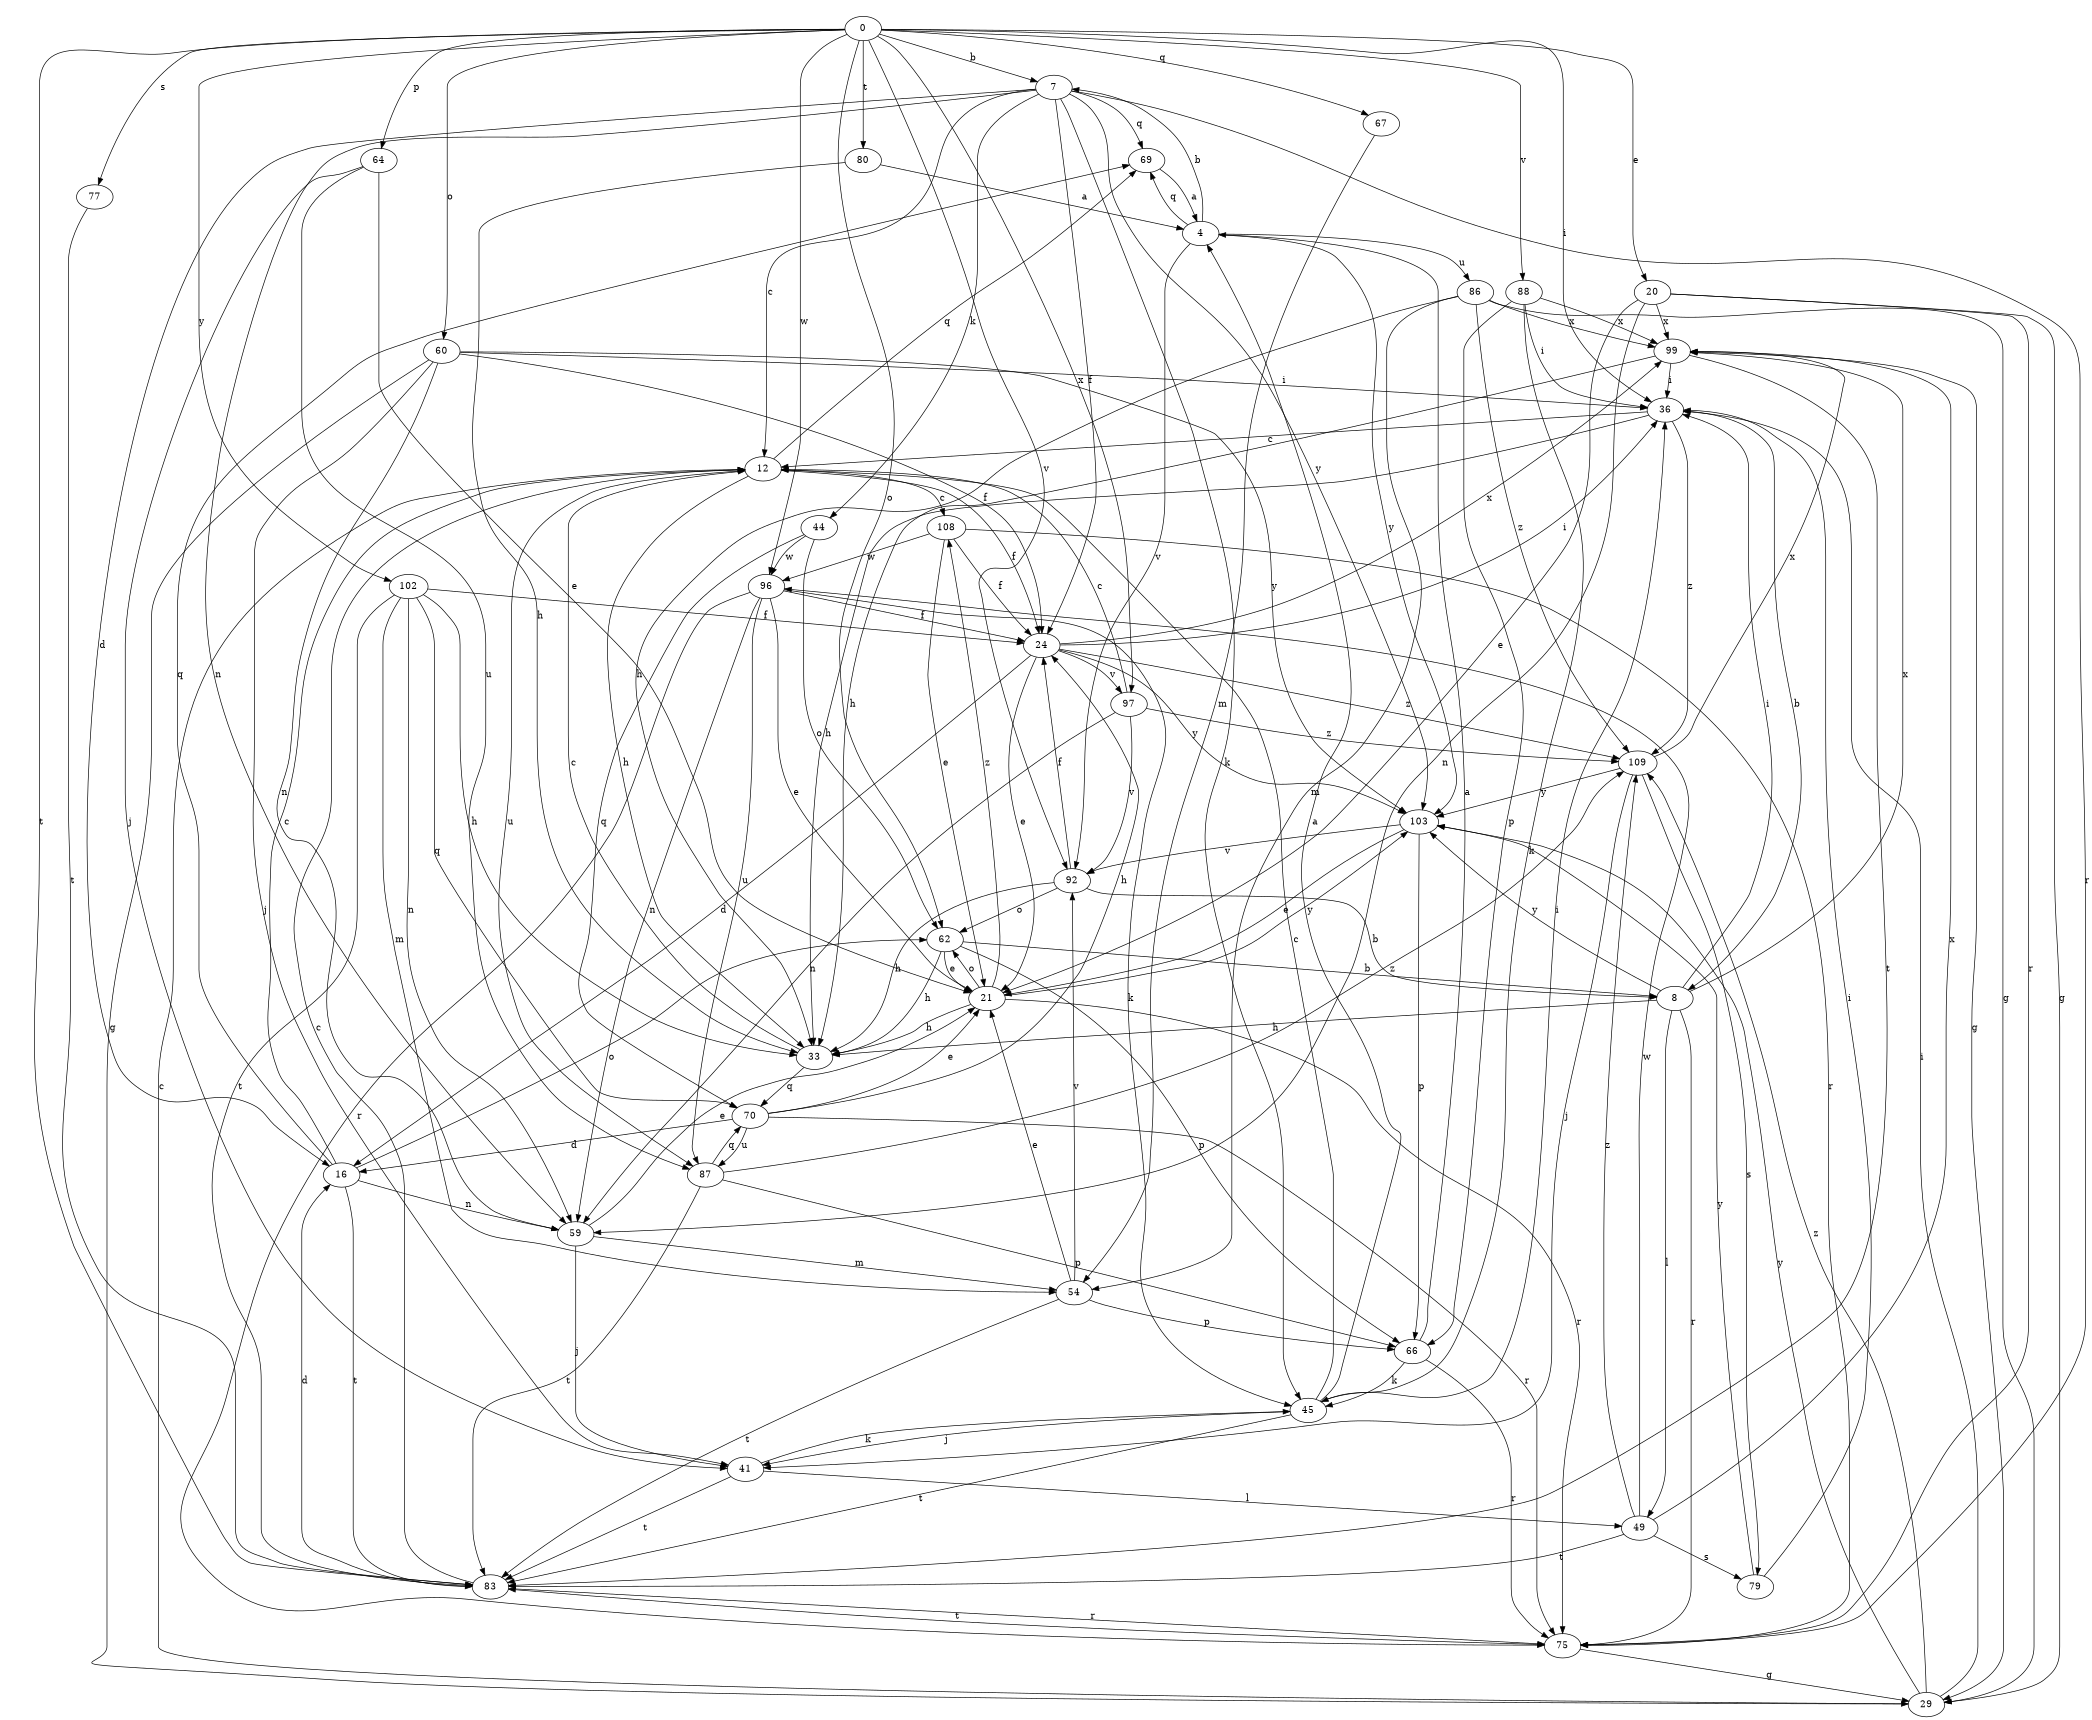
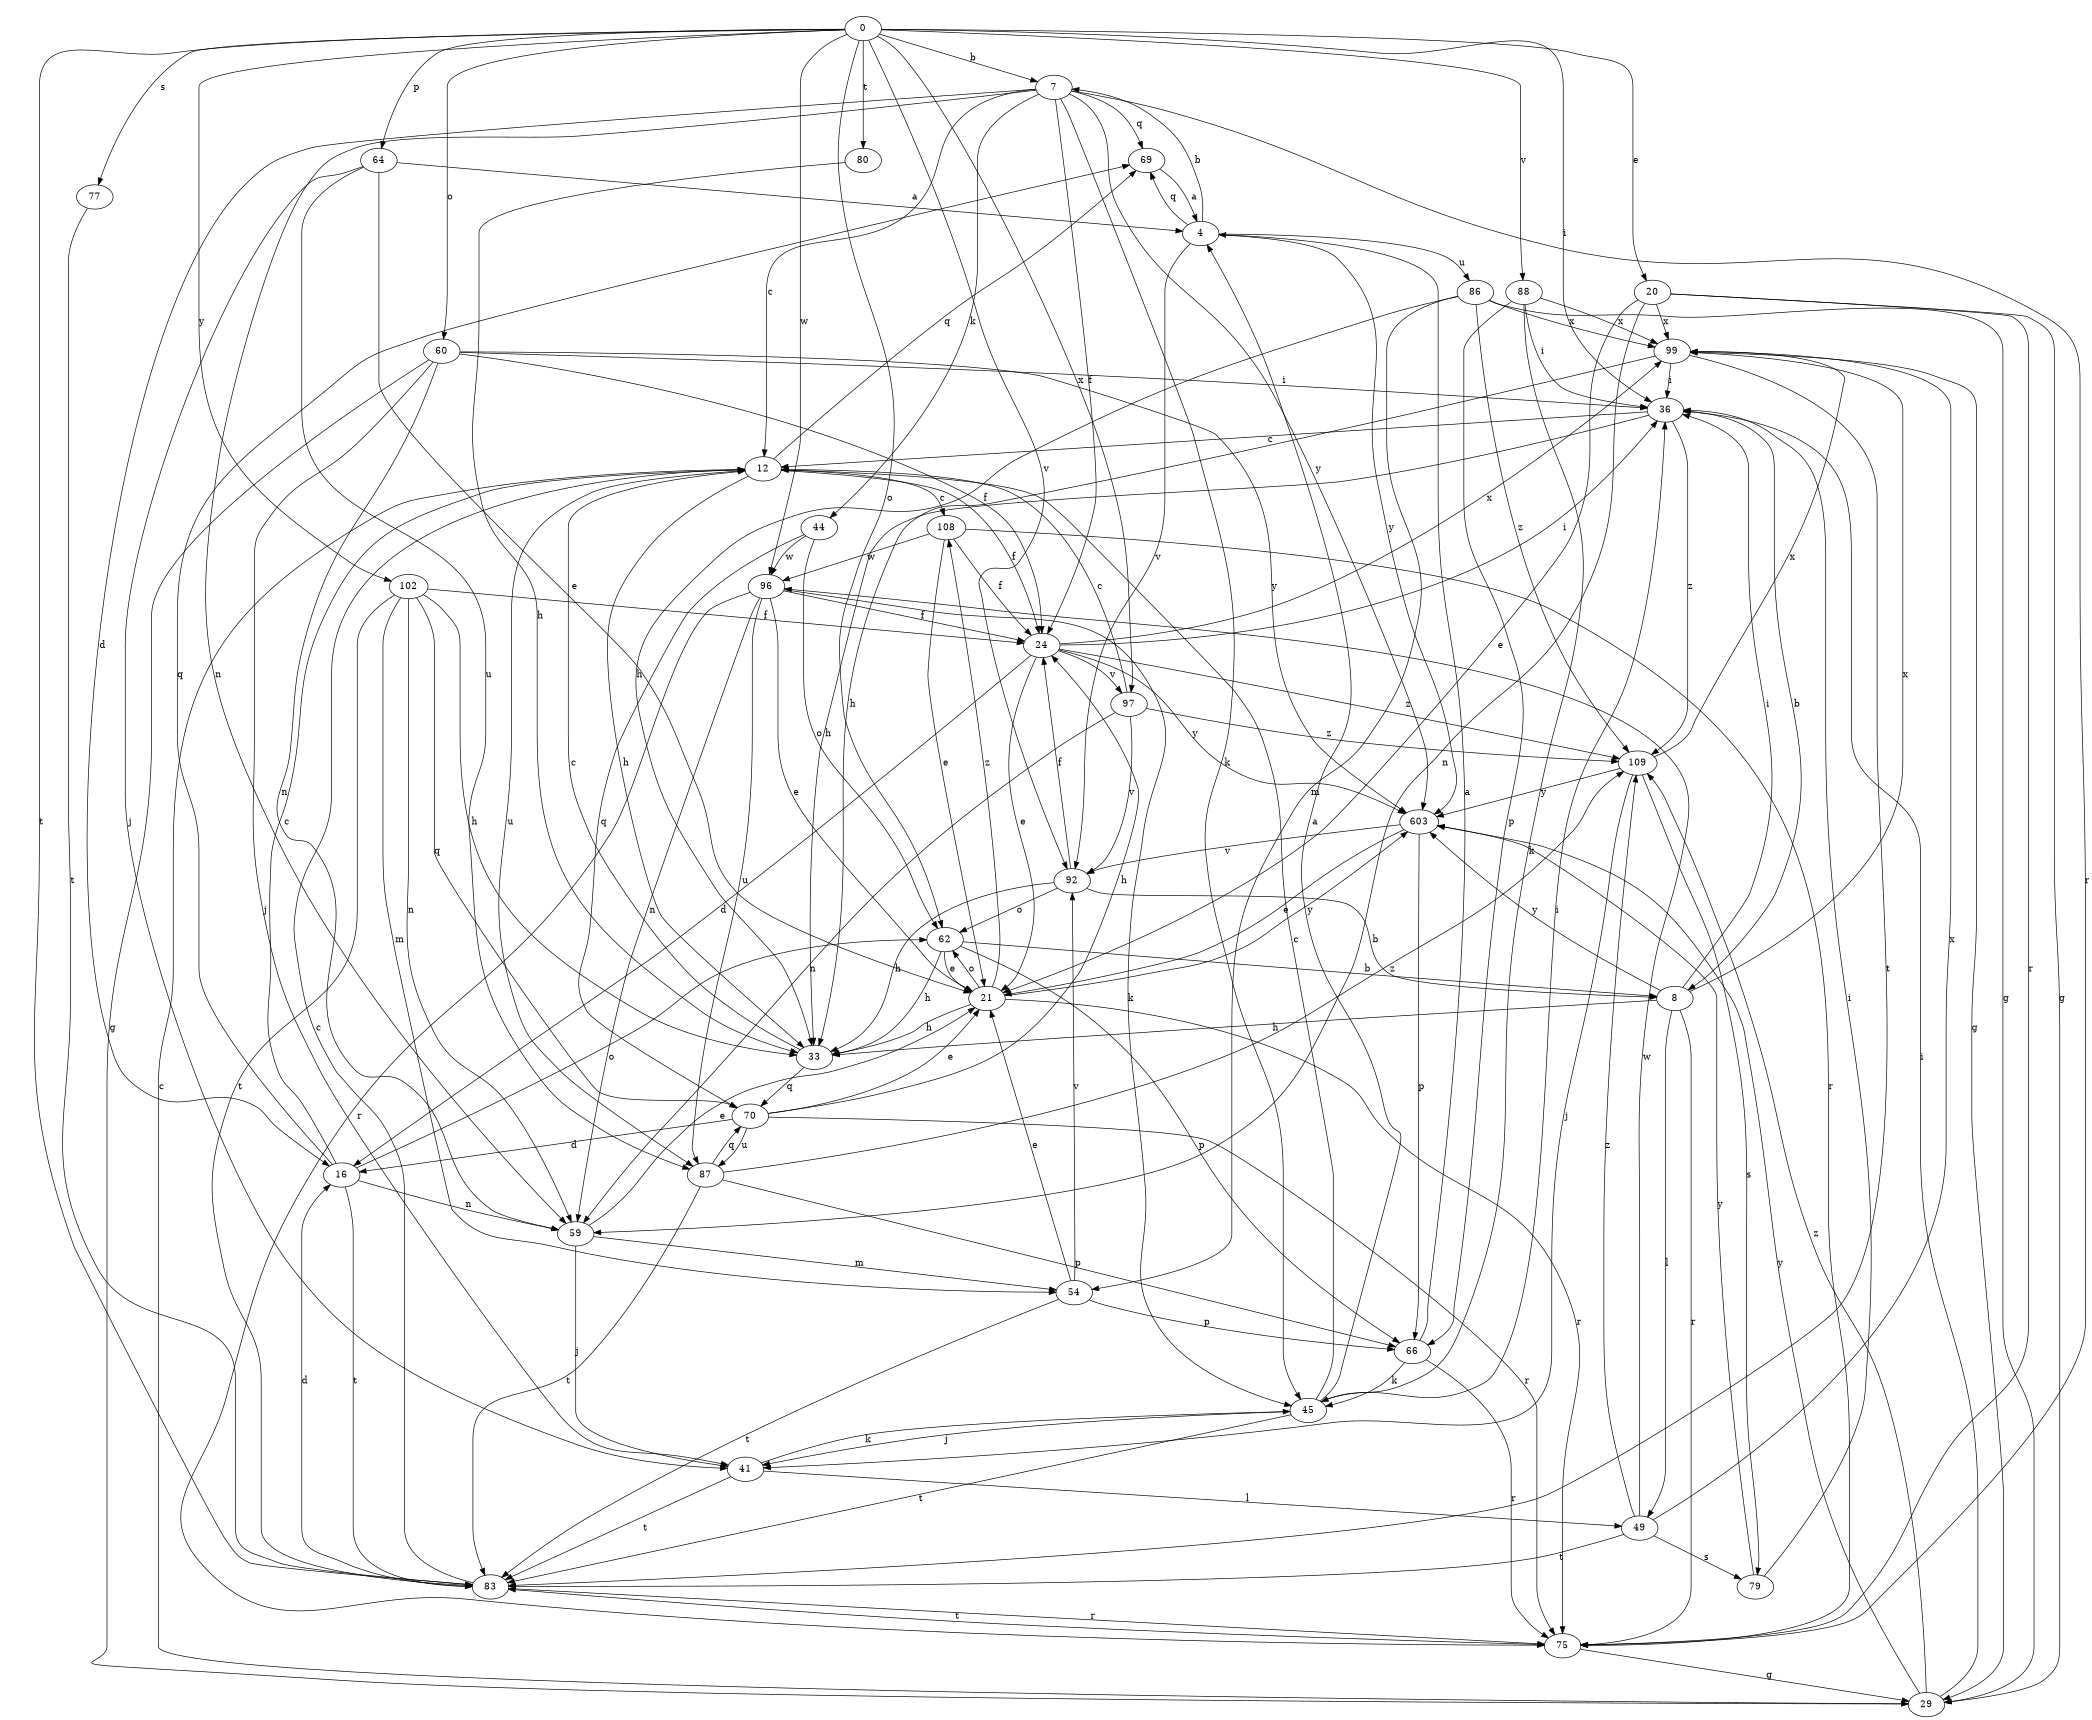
  strict digraph {
    0
    7
    20
    36
    60
    62
    64
-   67
    77
    80
    83
    88
    92
    96
    97
    102
    69
-   103
+   103 [label=603]
    12
    16
    24
    44
    45
    59
    75
    99
    21
    29
    8
    33
    109
    41
    66
    4
    87
    54
    70
    86
    108
    49
    79
    0 -> 7 [label=b]
    0 -> 20 [label=e]
    0 -> 36 [label=i]
    0 -> 60 [label=o]
    0 -> 62 [label=o]
    0 -> 64 [label=p]
-   0 -> 67 [label=q]
    0 -> 77 [label=s]
    0 -> 80 [label=t]
    0 -> 83 [label=t]
    0 -> 88 [label=v]
    0 -> 92 [label=v]
    0 -> 96 [label=w]
    0 -> 97 [label=x]
    0 -> 102 [label=y]
    7 -> 69 [label=q]
    7 -> 103 [label=y]
    7 -> 12 [label=c]
    7 -> 16 [label=d]
    7 -> 24 [label=f]
    7 -> 44 [label=k]
    7 -> 45 [label=k]
    7 -> 59 [label=n]
    7 -> 75 [label=r]
    20 -> 59 [label=n]
    20 -> 75 [label=r]
    20 -> 99 [label=x]
    20 -> 21 [label=e]
    20 -> 29 [label=g]
    36 -> 12 [label=c]
    36 -> 8 [label=b]
    36 -> 33 [label=h]
    36 -> 109 [label=z]
    60 -> 36 [label=i]
    60 -> 103 [label=y]
    60 -> 24 [label=f]
    60 -> 59 [label=n]
    60 -> 29 [label=g]
    60 -> 41 [label=j]
    62 -> 21 [label=e]
    62 -> 8 [label=b]
    62 -> 33 [label=h]
    62 -> 66 [label=p]
    64 -> 21 [label=e]
    64 -> 41 [label=j]
-   80 -> 4 [label=a]
+   64 -> 4 [label=a]
    64 -> 87 [label=u]
-   67 -> 54 [label=m]
    77 -> 83 [label=t]
    80 -> 33 [label=h]
    83 -> 12 [label=c]
    83 -> 16 [label=d]
    83 -> 75 [label=r]
    88 -> 36 [label=i]
    88 -> 45 [label=k]
    88 -> 99 [label=x]
    88 -> 66 [label=p]
    92 -> 62 [label=o]
    92 -> 24 [label=f]
    92 -> 8 [label=b]
    92 -> 33 [label=h]
    96 -> 24 [label=f]
    96 -> 45 [label=k]
    96 -> 59 [label=n]
    96 -> 75 [label=r]
    96 -> 21 [label=e]
    96 -> 87 [label=u]
    97 -> 92 [label=v]
    97 -> 12 [label=c]
    97 -> 59 [label=n]
    97 -> 109 [label=z]
    102 -> 83 [label=t]
    102 -> 24 [label=f]
    102 -> 59 [label=n]
    102 -> 33 [label=h]
    102 -> 54 [label=m]
    102 -> 70 [label=q]
    69 -> 4 [label=a]
    103 -> 92 [label=v]
    103 -> 21 [label=e]
    103 -> 66 [label=p]
    12 -> 69 [label=q]
    12 -> 24 [label=f]
    12 -> 33 [label=h]
    12 -> 87 [label=u]
    12 -> 108 [label=c]
    16 -> 62 [label=o]
    16 -> 83 [label=t]
    16 -> 69 [label=q]
    16 -> 12 [label=c]
    16 -> 59 [label=n]
    24 -> 36 [label=i]
    24 -> 97 [label=v]
    24 -> 103 [label=y]
    24 -> 16 [label=d]
    24 -> 99 [label=x]
    24 -> 21 [label=e]
    24 -> 109 [label=z]
    44 -> 62 [label=o]
    44 -> 96 [label=w]
    44 -> 70 [label=q]
    45 -> 36 [label=i]
    45 -> 83 [label=t]
    45 -> 12 [label=c]
    45 -> 41 [label=j]
    45 -> 4 [label=a]
    59 -> 21 [label=e]
    59 -> 41 [label=j]
    59 -> 54 [label=m]
    75 -> 83 [label=t]
    75 -> 29 [label=g]
    99 -> 36 [label=i]
    99 -> 83 [label=t]
    99 -> 29 [label=g]
    99 -> 33 [label=h]
    21 -> 62 [label=o]
    21 -> 103 [label=y]
    21 -> 75 [label=r]
    21 -> 33 [label=h]
    21 -> 108 [label=z]
    29 -> 36 [label=i]
    29 -> 103 [label=y]
    29 -> 12 [label=c]
    29 -> 109 [label=z]
    8 -> 36 [label=i]
    8 -> 103 [label=y]
    8 -> 75 [label=r]
    8 -> 99 [label=x]
    8 -> 33 [label=h]
    8 -> 49 [label=l]
    33 -> 12 [label=c]
    33 -> 70 [label=q]
    109 -> 103 [label=y]
    109 -> 99 [label=x]
    109 -> 41 [label=j]
    109 -> 79 [label=s]
    41 -> 83 [label=t]
    41 -> 45 [label=k]
    41 -> 49 [label=l]
    66 -> 45 [label=k]
    66 -> 75 [label=r]
    66 -> 4 [label=a]
    4 -> 7 [label=b]
    4 -> 92 [label=v]
    4 -> 69 [label=q]
    4 -> 103 [label=y]
    4 -> 86 [label=u]
    87 -> 83 [label=t]
    87 -> 109 [label=z]
    87 -> 66 [label=p]
    87 -> 70 [label=q]
    54 -> 83 [label=t]
    54 -> 92 [label=v]
    54 -> 21 [label=e]
    54 -> 66 [label=p]
    70 -> 16 [label=d]
    70 -> 24 [label=h]
    70 -> 75 [label=r]
    70 -> 21 [label=e]
    70 -> 87 [label=u]
    86 -> 99 [label=x]
    86 -> 29 [label=g]
    86 -> 33 [label=h]
    86 -> 109 [label=z]
    86 -> 54 [label=m]
    108 -> 96 [label=w]
    108 -> 24 [label=f]
    108 -> 75 [label=r]
    108 -> 21 [label=e]
    49 -> 83 [label=t]
    49 -> 96 [label=w]
    49 -> 99 [label=x]
    49 -> 109 [label=z]
    49 -> 79 [label=s]
    79 -> 36 [label=i]
    79 -> 103 [label=y]
  }
